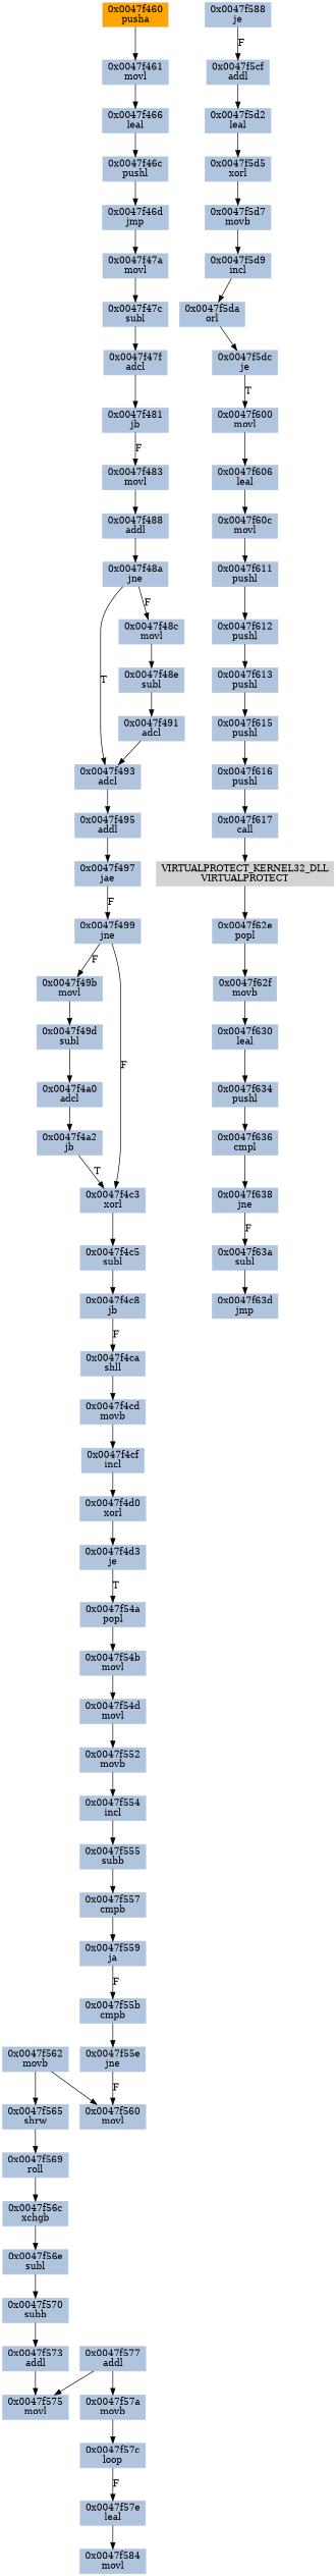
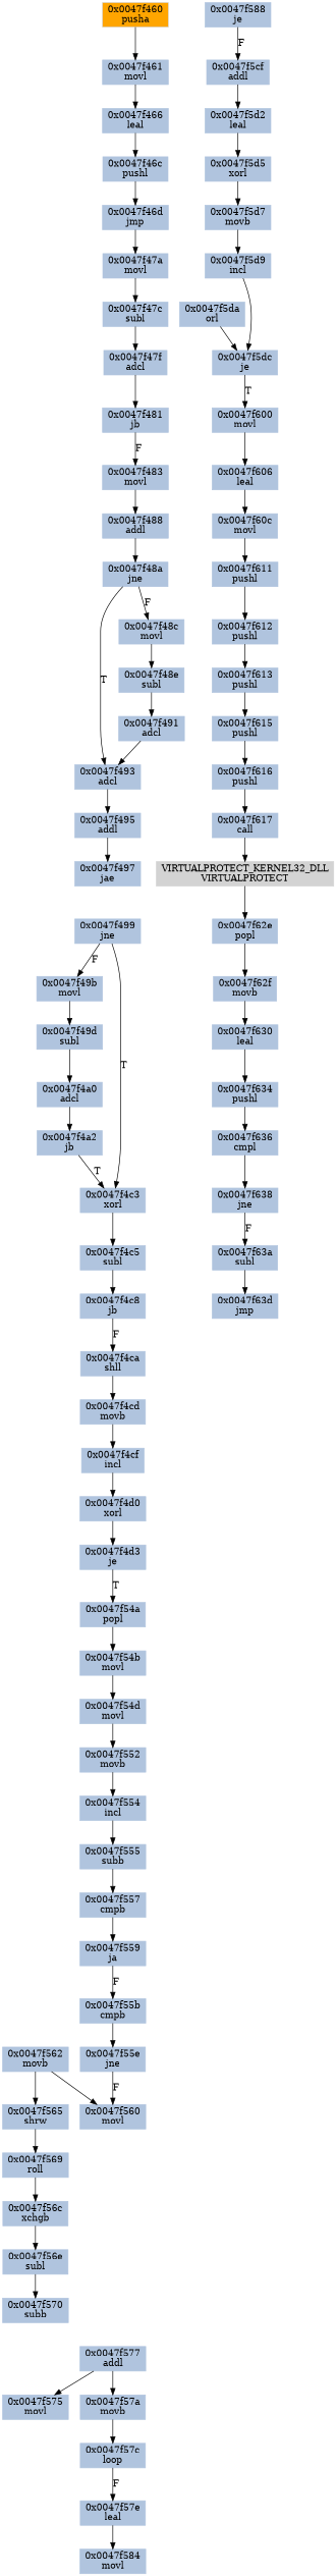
  strict digraph {
    node [color=lightsteelblue fillcolor=lightsteelblue shape=rectangle style=filled]
    edge [color="#000000"]
    n1 [label="0x0047f499\njne"]
    n2 [label="0x0047f49b\nmovl"]
    n3 [label="0x0047f4c3\nxorl"]
    n4 [label="0x0047f49d\nsubl"]
    n5 [label="0x0047f4c5\nsubl"]
    n6 [label="0x0047f4a0\nadcl"]
    n7 [label="0x0047f4c8\njb"]
    n8 [label="0x0047f47f\nadcl"]
    n9 [label="0x0047f481\njb"]
    n10 [label="0x0047f483\nmovl"]
    n11 [label="0x0047f488\naddl"]
    n12 [label="0x0047f588\nje"]
    n13 [label="0x0047f5cf\naddl"]
    n14 [label="0x0047f5d2\nleal"]
    n15 [label="0x0047f5d5\nxorl"]
    n16 [label="0x0047f617\ncall"]
    n17 [color=lightgrey fillcolor=lightgrey label="VIRTUALPROTECT_KERNEL32_DLL\nVIRTUALPROTECT"]
    n18 [label="0x0047f62e\npopl"]
    n19 [label="0x0047f62f\nmovb"]
    n20 [label="0x0047f47c\nsubl"]
    n21 [label="0x0047f613\npushl"]
    n22 [label="0x0047f615\npushl"]
    n23 [label="0x0047f616\npushl"]
    n24 [label="0x0047f48a\njne"]
    n25 [label="0x0047f630\nleal"]
    n26 [label="0x0047f634\npushl"]
    n27 [label="0x0047f636\ncmpl"]
    n28 [label="0x0047f55e\njne"]
    n29 [label="0x0047f560\nmovl"]
    n30 [label="0x0047f562\nmovb"]
    n31 [label="0x0047f565\nshrw"]
-   n32 [label="0x0047f573\naddl"]
    n33 [label="0x0047f575\nmovl"]
    n34 [label="0x0047f577\naddl"]
    n35 [label="0x0047f57a\nmovb"]
    n36 [label="0x0047f552\nmovb"]
    n37 [label="0x0047f554\nincl"]
    n38 [label="0x0047f555\nsubb"]
    n39 [label="0x0047f557\ncmpb"]
    n40 [label="0x0047f4d3\nje"]
    n41 [label="0x0047f54a\npopl"]
    n42 [label="0x0047f54b\nmovl"]
    n43 [label="0x0047f54d\nmovl"]
    n44 [label="0x0047f4a2\njb"]
    n45 [label="0x0047f493\nadcl"]
    n46 [label="0x0047f48c\nmovl"]
    n47 [label="0x0047f495\naddl"]
    n48 [label="0x0047f48e\nsubl"]
    n49 [label="0x0047f497\njae"]
    n50 [label="0x0047f491\nadcl"]
    n51 [label="0x0047f63a\nsubl"]
    n52 [label="0x0047f63d\njmp"]
    n53 [label="0x0047f638\njne"]
    n54 [label="0x0047f559\nja"]
    n55 [label="0x0047f55b\ncmpb"]
    n56 [label="0x0047f4d0\nxorl"]
    n57 [label="0x0047f4ca\nshll"]
    n58 [label="0x0047f4cd\nmovb"]
    n59 [label="0x0047f4cf\nincl"]
    n60 [label="0x0047f5d7\nmovb"]
    n61 [label="0x0047f5d9\nincl"]
    n62 [label="0x0047f466\nleal"]
    n63 [label="0x0047f46c\npushl"]
    n64 [label="0x0047f46d\njmp"]
    n65 [label="0x0047f47a\nmovl"]
    n66 [label="0x0047f57c\nloop"]
    n67 [label="0x0047f57e\nleal"]
    n68 [label="0x0047f584\nmovl"]
    n69 [label="0x0047f5da\norl"]
    n70 [label="0x0047f5dc\nje"]
    n71 [label="0x0047f600\nmovl"]
    n72 [label="0x0047f606\nleal"]
    n73 [color=lightgrey fillcolor=orange label="0x0047f460\npusha"]
    n74 [label="0x0047f461\nmovl"]
    n75 [label="0x0047f611\npushl"]
    n76 [label="0x0047f612\npushl"]
    n77 [label="0x0047f60c\nmovl"]
    n78 [label="0x0047f570\nsubb"]
    n79 [label="0x0047f569\nroll"]
    n80 [label="0x0047f56c\nxchgb"]
    n81 [label="0x0047f56e\nsubl"]
    n1 -> n2 [label=F]
-   n1 -> n3 [label=F]
+   n1 -> n3 [label=T]
    n2 -> n4
    n3 -> n5
    n4 -> n6
    n5 -> n7
    n6 -> n44
    n7 -> n57 [label=F]
    n8 -> n9
    n9 -> n10 [label=F]
    n10 -> n11
    n11 -> n24
    n12 -> n13 [label=F]
    n13 -> n14
    n14 -> n15
    n15 -> n60
    n16 -> n17
    n17 -> n18
    n18 -> n19
    n19 -> n25
    n20 -> n8
    n21 -> n22
    n22 -> n23
    n23 -> n16
    n24 -> n45 [label=T]
    n24 -> n46 [label=F]
    n25 -> n26
    n26 -> n27
    n27 -> n53
    n28 -> n29 [label=F]
    n30 -> n29
    n30 -> n31
    n31 -> n79
-   n32 -> n33
    n34 -> n33
    n34 -> n35
    n35 -> n66
    n36 -> n37
    n37 -> n38
    n38 -> n39
    n39 -> n54
    n40 -> n41 [label=T]
    n41 -> n42
    n42 -> n43
    n43 -> n36
    n44 -> n3 [label=T]
    n45 -> n47
    n46 -> n48
    n47 -> n49
    n48 -> n50
-   n49 -> n1 [label=F]
    n50 -> n45
    n51 -> n52
    n53 -> n51 [label=F]
    n54 -> n55 [label=F]
    n55 -> n28
    n56 -> n40
    n57 -> n58
    n58 -> n59
    n59 -> n56
    n60 -> n61
-   n61 -> n69
+   n61 -> n70
    n62 -> n63
    n63 -> n64
    n64 -> n65
    n65 -> n20
    n66 -> n67 [label=F]
    n67 -> n68
    n69 -> n70
    n70 -> n71 [label=T]
    n71 -> n72
    n72 -> n77
    n73 -> n74
    n74 -> n62
    n75 -> n76
    n76 -> n21
    n77 -> n75
-   n78 -> n32
    n79 -> n80
    n80 -> n81
    n81 -> n78
  }
